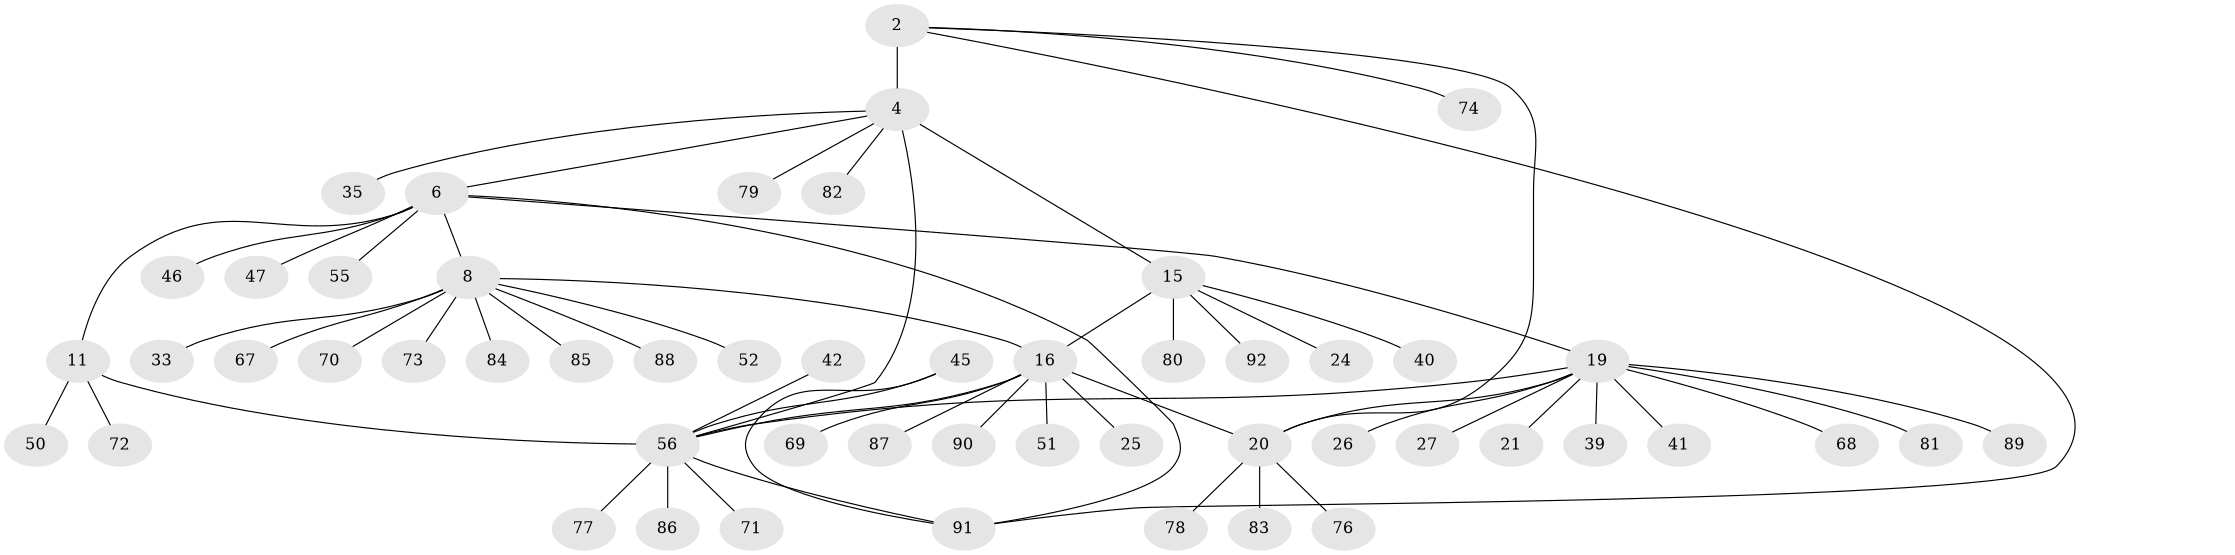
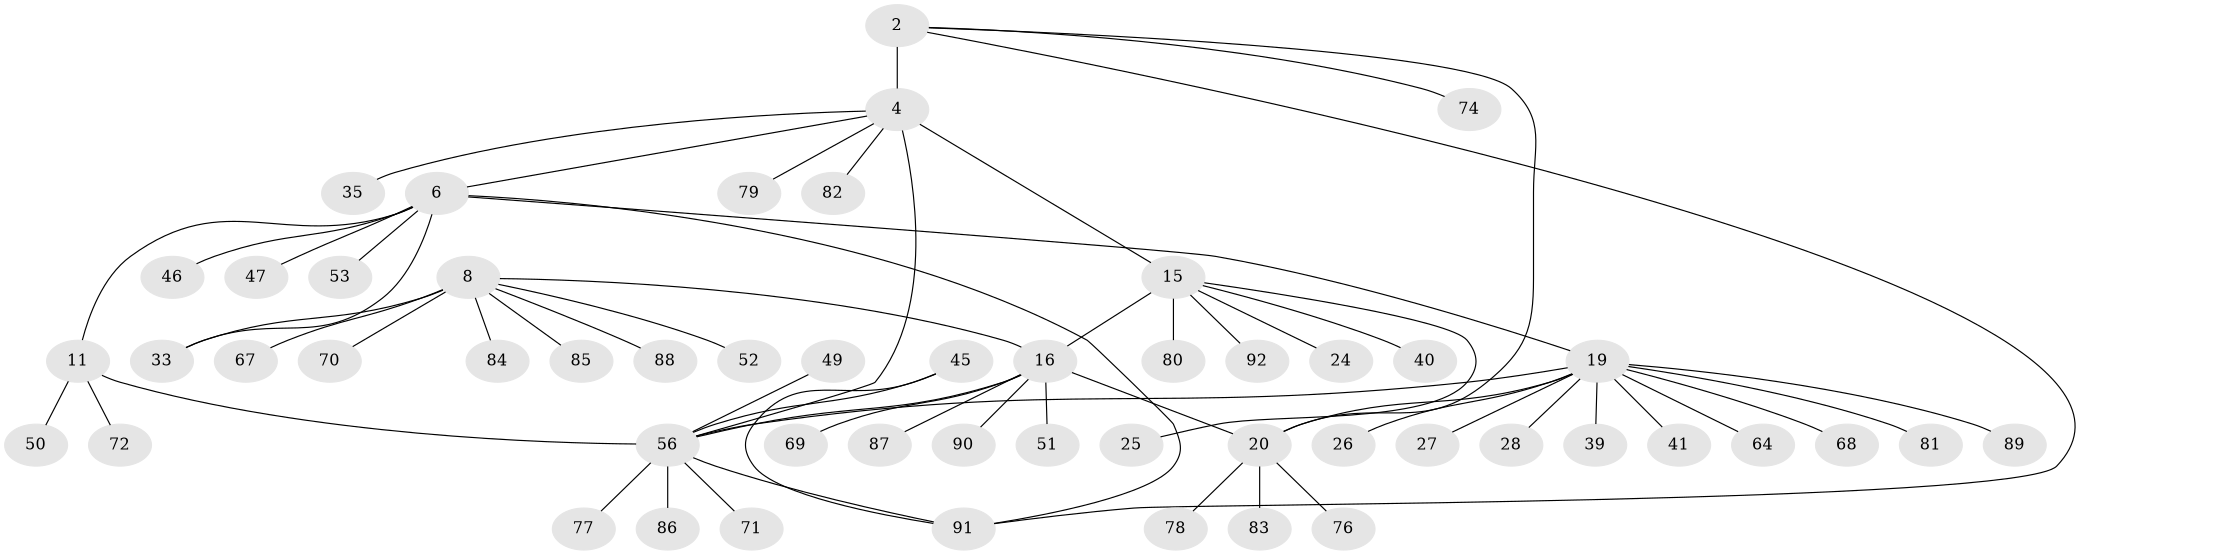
  graph {
    node [color=gray90 style=filled]
    2 [super="+1"]
    4 [super="+3"]
    20 [super="+17"]
    74
    91 [super="+63+65"]
    6 [super="+5"]
    15 [super="+14"]
    35
    56 [super="+12"]
    79 [super="+57"]
    82 [super="+62"]
    76
    78
    83 [super="+61"]
    8 [super="+7"]
    11 [super="+10"]
    19 [super="+18"]
    46
    47
-   55
+   55 [label=53]
    16 [super="+13"]
    24
    40
    80
    92
    71
    77
    86
    33
    52
    67 [super="+66"]
    70
-   73
    84 [super="+34"]
    85
    88 [super="+58"]
    50
    72 [super="+53+54+59"]
    26 [super="+21"]
    27
-   28 [label=21]
+   28
    39 [super="+37"]
    41
+   64
    68
    81
    89
    25
    51
    69
    87
    90 [super="+43"]
-   42
+   42 [label=49]
    45 [super="+44"]
    2 -- 4 [weight=4]
    2 -- 20
    2 -- 74
    2 -- 91
    4 -- 6
    4 -- 15
    4 -- 35
    4 -- 56
    4 -- 79
    4 -- 82
    20 -- 76
    20 -- 78
    20 -- 83
    6 -- 91
-   6 -- 8 [weight=4]
+   6 -- 33 [weight=4]
    6 -- 11
    6 -- 19
    6 -- 46
    6 -- 47
    6 -- 55
    15 -- 16 [weight=4]
    15 -- 24
    15 -- 40
    15 -- 80
    15 -- 92
    56 -- 91
    56 -- 71
    56 -- 77
    56 -- 86
    8 -- 16
    8 -- 33
    8 -- 52
    8 -- 67
    8 -- 70
-   8 -- 73
    8 -- 84
    8 -- 85
    8 -- 88
    11 -- 56 [weight=4]
    11 -- 50
    11 -- 72
    19 -- 20 [weight=4]
    19 -- 56
    19 -- 26
    19 -- 27
    19 -- 28
    19 -- 39
    19 -- 41
+   19 -- 64
    19 -- 68
    19 -- 81
    19 -- 89
    16 -- 20
    16 -- 56 [weight=2]
-   16 -- 25
+   15 -- 25
    16 -- 51
    16 -- 69
    16 -- 87
    16 -- 90
    42 -- 56
    45 -- 91
    45 -- 56
  }
